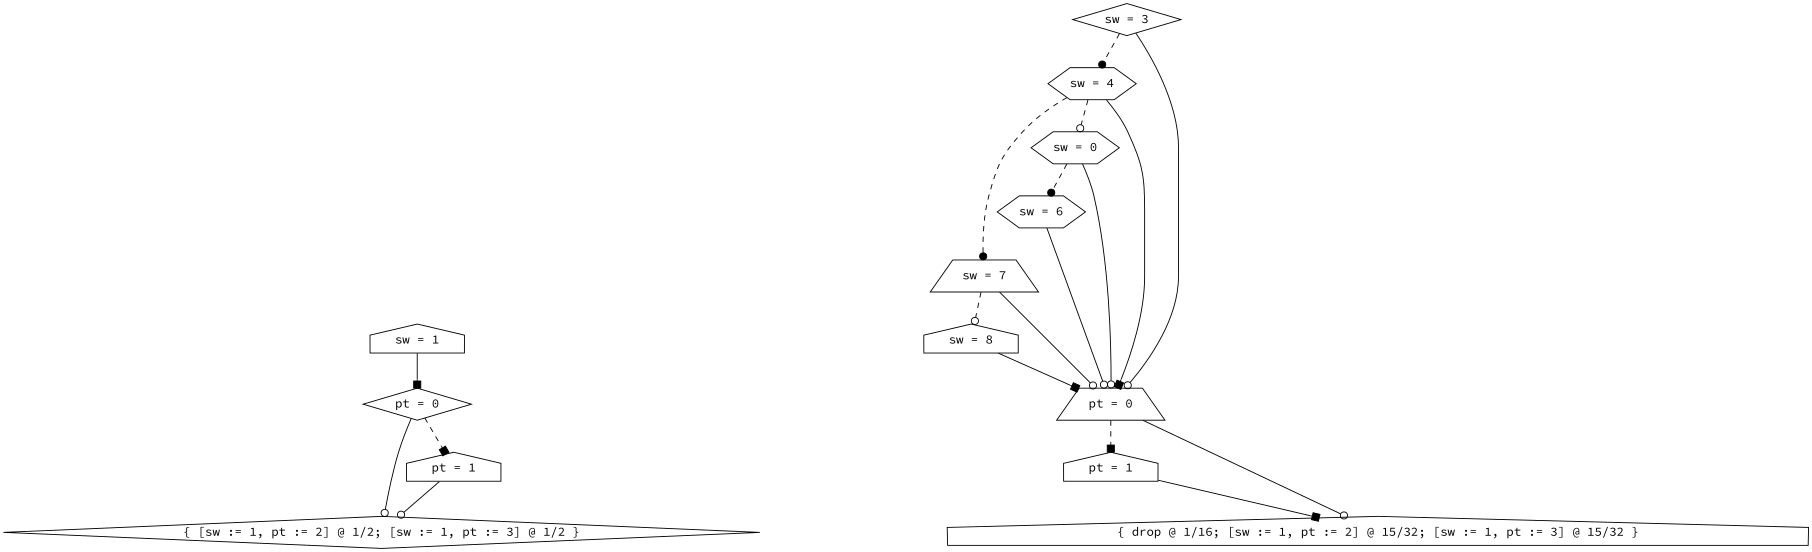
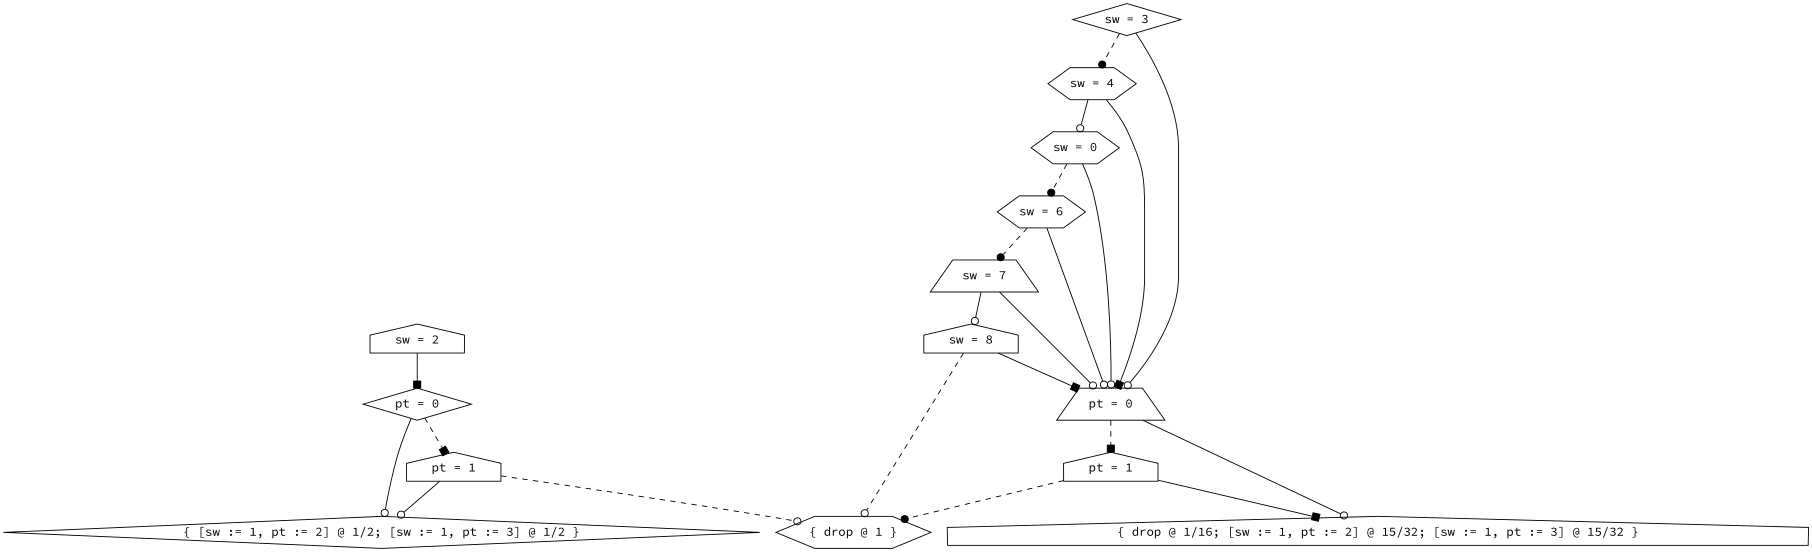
  digraph {
    fontname="Source Code Pro"
    node [fontname="Source Code Pro" shape=house]
    edge [arrowhead=odot fontname="Source Code Pro"]
    n1 [label="sw = 4" shape=hexagon]
    n2 [label="pt = 1"]
    n3 [label="pt = 1"]
    n4 [label="sw = 0" shape=hexagon]
    n5 [label="sw = 3" shape=diamond]
-   n6 [label="sw = 1"]
+   n6 [label="sw = 2"]
    n7 [label="sw = 7" shape=trapezium]
    n8 [label="sw = 8"]
    n9 [label="sw = 6" shape=hexagon]
    n10 [label="pt = 0" shape=diamond]
    n11 [label="pt = 0" shape=trapezium]
    n12 [label="{ [sw := 1, pt := 2] @ 1/2; [sw := 1, pt := 3] @ 1/2 }" shape=diamond]
+   n13 [label="{ drop @ 1 }" shape=hexagon]
    n14 [label="{ drop @ 1/16; [sw := 1, pt := 2] @ 15/32; [sw := 1, pt := 3] @ 15/32 }"]
    subgraph sub_1 {
      rank=same
      n1
    }
    subgraph sub_2 {
      rank=same
      n2
      n3
    }
    subgraph sub_3 {
      rank=same
      n4
    }
    subgraph sub_4 {
      rank=same
      n5
    }
    subgraph sub_5 {
      rank=same
      n6
    }
    subgraph sub_6 {
      rank=same
      n7
    }
    subgraph sub_7 {
      rank=same
      n8
    }
    subgraph sub_8 {
      rank=same
      n9
    }
    subgraph sub_9 {
      rank=same
      n10
      n11
    }
-   n1 -> n4 [style=dashed]
+   n1 -> n4 [style=solid]
    n1 -> n11 [arrowhead=box]
    n2 -> n12
+   n2 -> n13 [style=dashed]
+   n3 -> n13 [arrowhead=dot style=dashed]
    n3 -> n14 [arrowhead=box]
    n4 -> n9 [arrowhead=dot style=dashed]
    n4 -> n11
    n5 -> n1 [arrowhead=dot style=dashed]
    n5 -> n11
    n6 -> n10 [arrowhead=box]
-   n7 -> n8 [style=dashed]
+   n7 -> n8 [style=solid]
    n7 -> n11
    n8 -> n11 [arrowhead=box]
-   n1 -> n7 [arrowhead=dot style=dashed]
+   n8 -> n13 [style=dashed]
+   n9 -> n7 [arrowhead=dot style=dashed]
    n9 -> n11
    n10 -> n2 [arrowhead=box style=dashed]
    n10 -> n12
    n11 -> n3 [arrowhead=box style=dashed]
    n11 -> n14
  }
